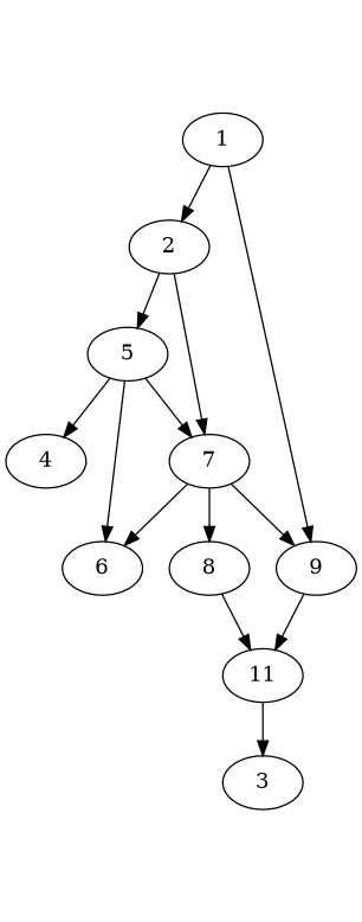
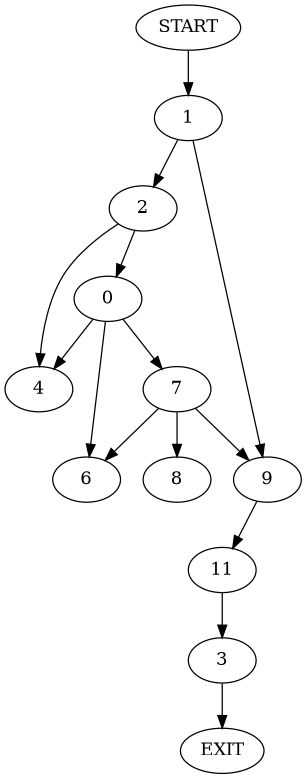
  digraph {
+   n1 [label=START]
    1
    2
    9
+   n5 [label=EXIT]
    4
-   5
+   5 [label=0]
    3
    6
    7
    8
    n12 [label=11]
+   n1 -> 1
    1 -> 2
    1 -> 9
-   2 -> 7
+   2 -> 4
    2 -> 5
    9 -> n12
    5 -> 4
    5 -> 6
    5 -> 7
+   3 -> n5
    7 -> 9
    7 -> 6
    7 -> 8
-   8 -> n12
    n12 -> 3
  }
